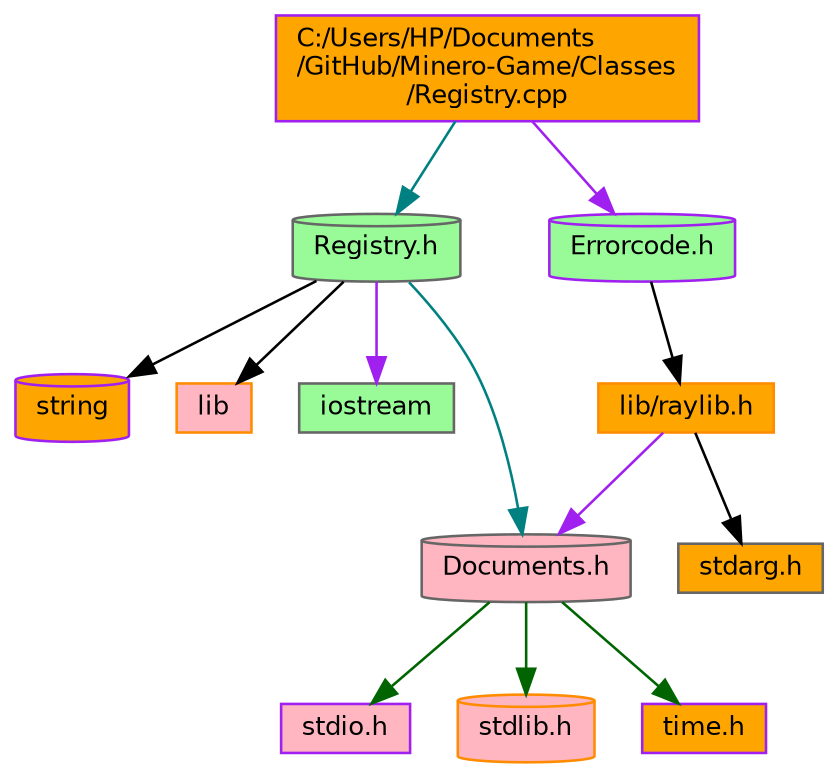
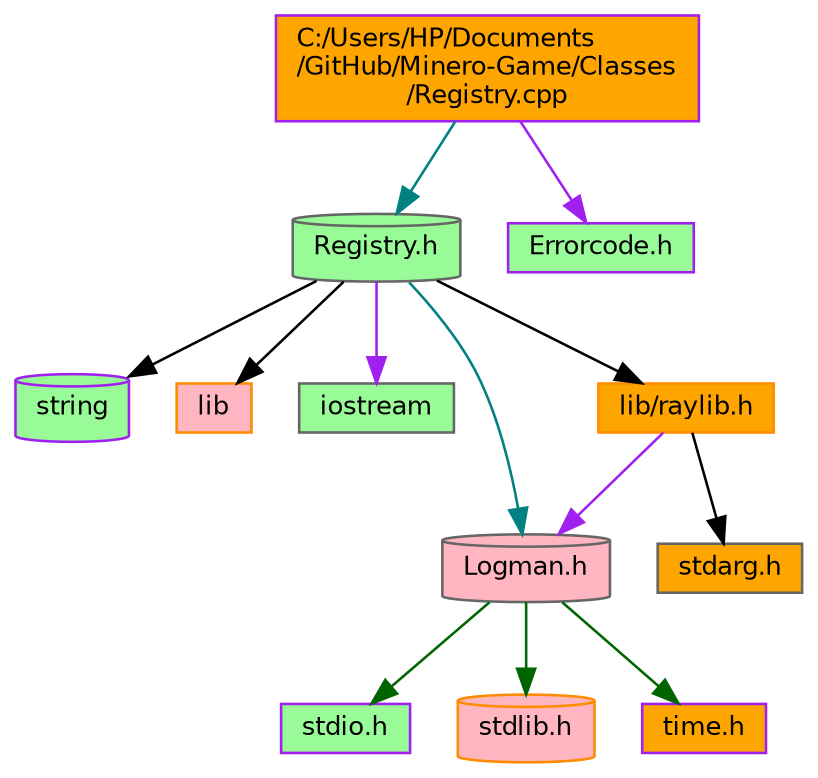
  digraph {
    node [color=purple fillcolor=palegreen fontname=Helvetica fontsize=10 shape=box style=filled]
    edge [color=black fontname=Helvetica fontsize=10 labelfontname=Helvetica labelfontsize=10 style=solid]
    n1 [fillcolor=orange fontcolor=black height=0.2 label="C:/Users/HP/Documents\l/GitHub/Minero-Game/Classes\l/Registry.cpp" width=0.4]
    n2 [color=gray40 height=0.2 label="Registry.h" shape=cylinder width=0.4]
-   n3 [height=0.2 label="Errorcode.h" shape=cylinder width=0.4]
-   n4 [fillcolor=orange height=0.2 label=string shape=cylinder width=0.4]
+   n3 [height=0.2 label="Errorcode.h" width=0.4]
+   n4 [height=0.2 label=string shape=cylinder width=0.4]
    n5 [color=darkorange fillcolor=lightpink height=0.2 label=lib width=0.4]
    n6 [color=gray40 height=0.2 label=iostream width=0.4]
    n7 [color=darkorange fillcolor=orange height=0.2 label="lib/raylib.h" width=0.4]
-   n8 [color=gray40 fillcolor=lightpink height=0.2 label="Documents.h" shape=cylinder width=0.4]
+   n8 [color=gray40 fillcolor=lightpink height=0.2 label="Logman.h" shape=cylinder width=0.4]
    n9 [color=gray40 fillcolor=orange height=0.2 label="stdarg.h" width=0.4]
-   n10 [fillcolor=lightpink height=0.2 label="stdio.h" width=0.4]
+   n10 [height=0.2 label="stdio.h" width=0.4]
    n11 [color=darkorange fillcolor=lightpink height=0.2 label="stdlib.h" shape=cylinder width=0.4]
    n12 [fillcolor=orange height=0.2 label="time.h" width=0.4]
    n1 -> n2 [color=teal]
    n1 -> n3 [color=purple]
    n2 -> n4
    n2 -> n5
    n2 -> n6 [color=purple]
-   n3 -> n7
+   n2 -> n7
    n2 -> n8 [color=teal]
    n7 -> n8 [color=purple]
    n7 -> n9
    n8 -> n10 [color=darkgreen]
    n8 -> n11 [color=darkgreen]
    n8 -> n12 [color=darkgreen]
  }
